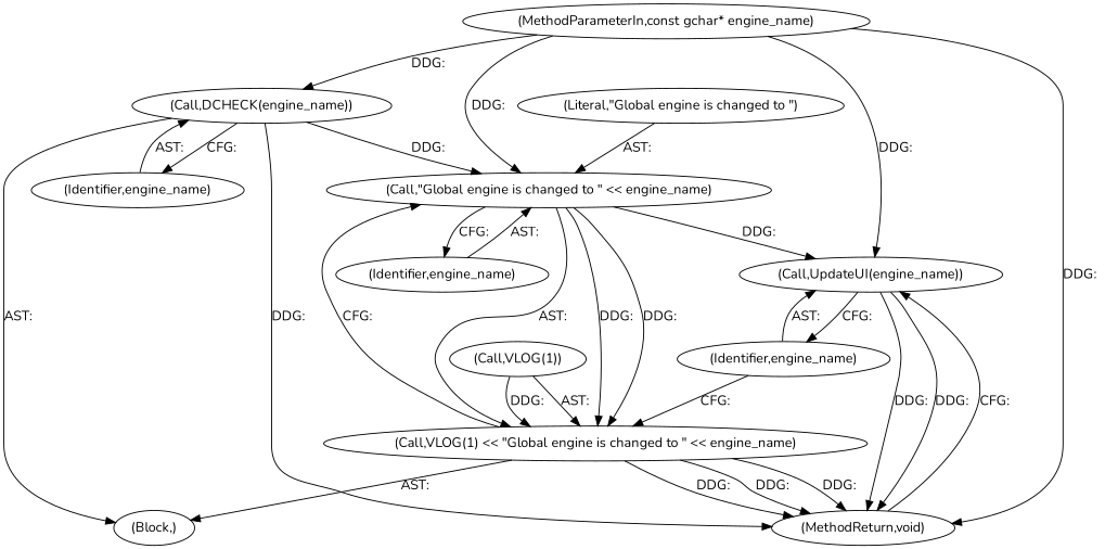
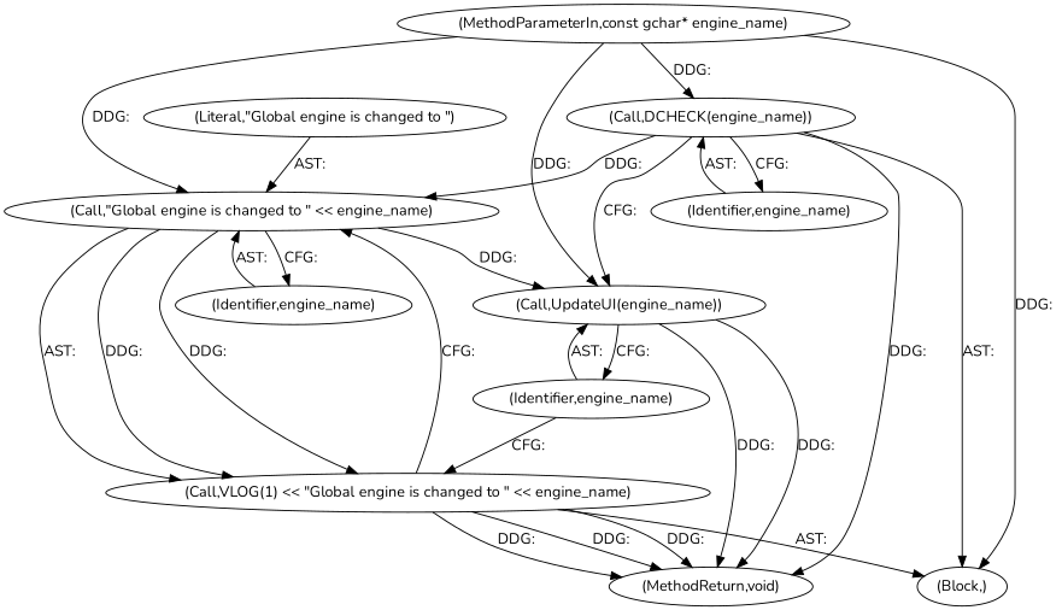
  digraph {
    fontname=Nunito
    node [fontname=Nunito]
    edge [fontname=Nunito]
    n1 [label="(MethodParameterIn,const gchar* engine_name)"]
    n2 [label="(Call,DCHECK(engine_name))"]
    n3 [label="(Call,\"Global engine is changed to \" << engine_name)"]
    n4 [label="(Call,UpdateUI(engine_name))"]
    n5 [label="(MethodReturn,void)"]
    n6 [label="(Block,)"]
    n7 [label="(Identifier,engine_name)"]
    n8 [label="(Call,VLOG(1) << \"Global engine is changed to \" << engine_name)"]
    n9 [label="(Identifier,engine_name)"]
    n10 [label="(Identifier,engine_name)"]
    n11 [label="(Literal,\"Global engine is changed to \")"]
-   n12 [label="(Call,VLOG(1))"]
    n1 -> n2 [label="DDG: "]
    n1 -> n3 [label="DDG: "]
    n1 -> n4 [label="DDG: "]
-   n1 -> n5 [label="DDG: "]
+   n1 -> n6 [label="DDG: "]
    n2 -> n3 [label="DDG: "]
    n2 -> n5 [label="DDG: "]
    n2 -> n6 [label="AST: "]
    n2 -> n7 [label="CFG: "]
    n3 -> n4 [label="DDG: "]
    n3 -> n8 [label="AST: "]
    n3 -> n8 [label="DDG: "]
    n3 -> n8 [label="DDG: "]
    n3 -> n9 [label="CFG: "]
    n4 -> n5 [label="DDG: "]
    n4 -> n5 [label="DDG: "]
    n4 -> n10 [label="CFG: "]
-   n5 -> n4 [label="CFG: "]
+   n2 -> n4 [label="CFG: "]
    n7 -> n2 [label="AST: "]
    n8 -> n3 [label="CFG: "]
    n8 -> n5 [label="DDG: "]
    n8 -> n5 [label="DDG: "]
    n8 -> n5 [label="DDG: "]
    n8 -> n6 [label="AST: "]
    n9 -> n3 [label="AST: "]
    n10 -> n4 [label="AST: "]
    n10 -> n8 [label="CFG: "]
    n11 -> n3 [label="AST: "]
-   n12 -> n8 [label="AST: "]
-   n12 -> n8 [label="DDG: "]
  }
